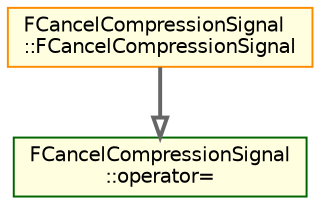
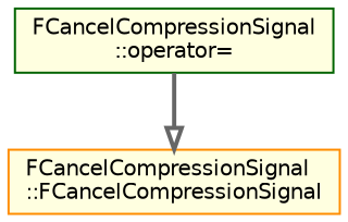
  digraph {
    rankdir=TB
    node [fillcolor=lightyellow fontname=Helvetica fontsize=10 shape=box style=filled]
    n1 [color=darkgreen fontcolor=black height=0.2 label="FCancelCompressionSignal\l::operator=" width=0.4]
    n2 [color=darkorange height=0.2 label="FCancelCompressionSignal\l::FCancelCompressionSignal" width=0.4]
-   n2 -> n1 [color=gray40 fontname=Helvetica fontsize=10 labelfontname=Helvetica labelfontsize=10 style=bold arrowhead=onormal]
+   n1 -> n2 [color=gray40 fontname=Helvetica fontsize=10 labelfontname=Helvetica labelfontsize=10 style=bold arrowhead=onormal]
  }
